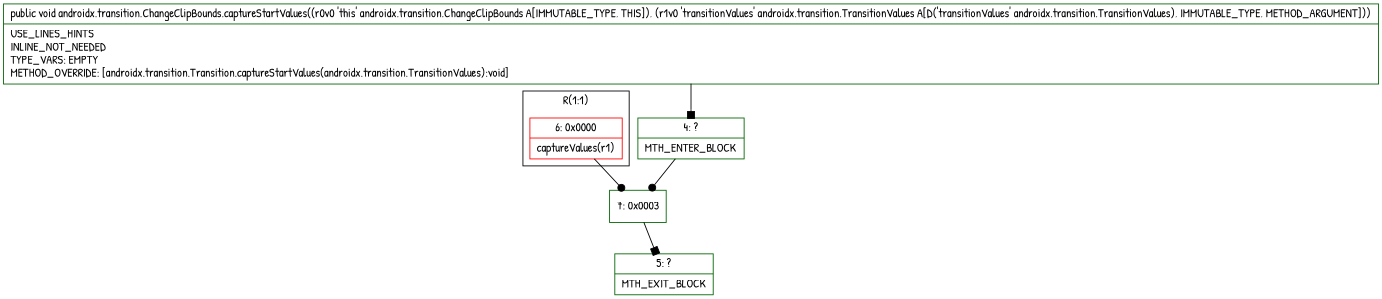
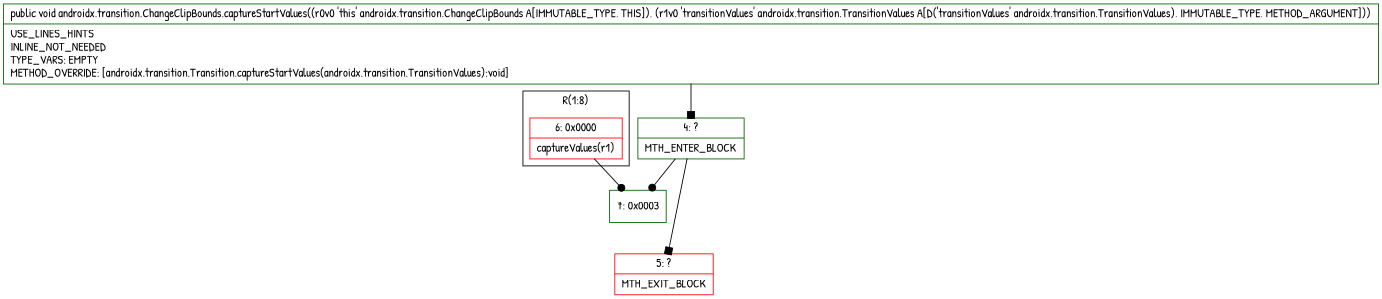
  digraph {
    fontname="Patrick Hand"
    node [color=darkgreen fontname="Patrick Hand" shape=record]
    edge [arrowhead=dot fontname="Patrick Hand"]
    n1 [color=red label="{6\:\ 0x0000|captureValues(r1)\l}"]
    n2 [label="{7\:\ 0x0003}"]
-   n3 [label="{5\:\ ?|MTH_EXIT_BLOCK\l}"]
+   n3 [color=red label="{5\:\ ?|MTH_EXIT_BLOCK\l}"]
    n4 [label="{4\:\ ?|MTH_ENTER_BLOCK\l}"]
    n5 [label="{public void androidx.transition.ChangeClipBounds.captureStartValues((r0v0 'this' androidx.transition.ChangeClipBounds A[IMMUTABLE_TYPE, THIS]), (r1v0 'transitionValues' androidx.transition.TransitionValues A[D('transitionValues' androidx.transition.TransitionValues), IMMUTABLE_TYPE, METHOD_ARGUMENT]))  | USE_LINES_HINTS\lINLINE_NOT_NEEDED\lTYPE_VARS: EMPTY\lMETHOD_OVERRIDE: [androidx.transition.Transition.captureStartValues(androidx.transition.TransitionValues):void]\l}"]
    subgraph cluster_1 {
-     label="R(1:1)"
+     label="R(1:8)"
      n1
    }
    n1 -> n2
-   n2 -> n3 [arrowhead=box]
+   n4 -> n3 [arrowhead=box]
    n4 -> n2
    n5 -> n4 [arrowhead=box]
  }
